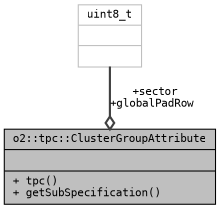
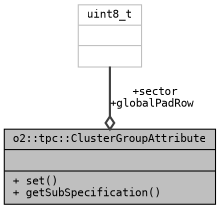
  digraph {
    fontname="DejaVu Sans Mono"
    node [fontname="DejaVu Sans Mono" fontsize=10 shape=record]
-   n1 [color=black fillcolor=grey75 fontcolor=black height=0.2 label="{o2::tpc::ClusterGroupAttribute\n||+ tpc()\l+ getSubSpecification()\l}" style=filled width=0.4]
+   n1 [color=black fillcolor=grey75 fontcolor=black height=0.2 label="{o2::tpc::ClusterGroupAttribute\n||+ set()\l+ getSubSpecification()\l}" style=filled width=0.4]
    n2 [color=grey75 height=0.2 label="{uint8_t\n||}" width=0.4]
    n2 -> n1 [arrowhead=odiamond color=grey25 fontname="DejaVu Sans Mono" fontsize=10 label=" +sector\n+globalPadRow" labelfontname=Helvetica labelfontsize=10 style=bold]
  }
